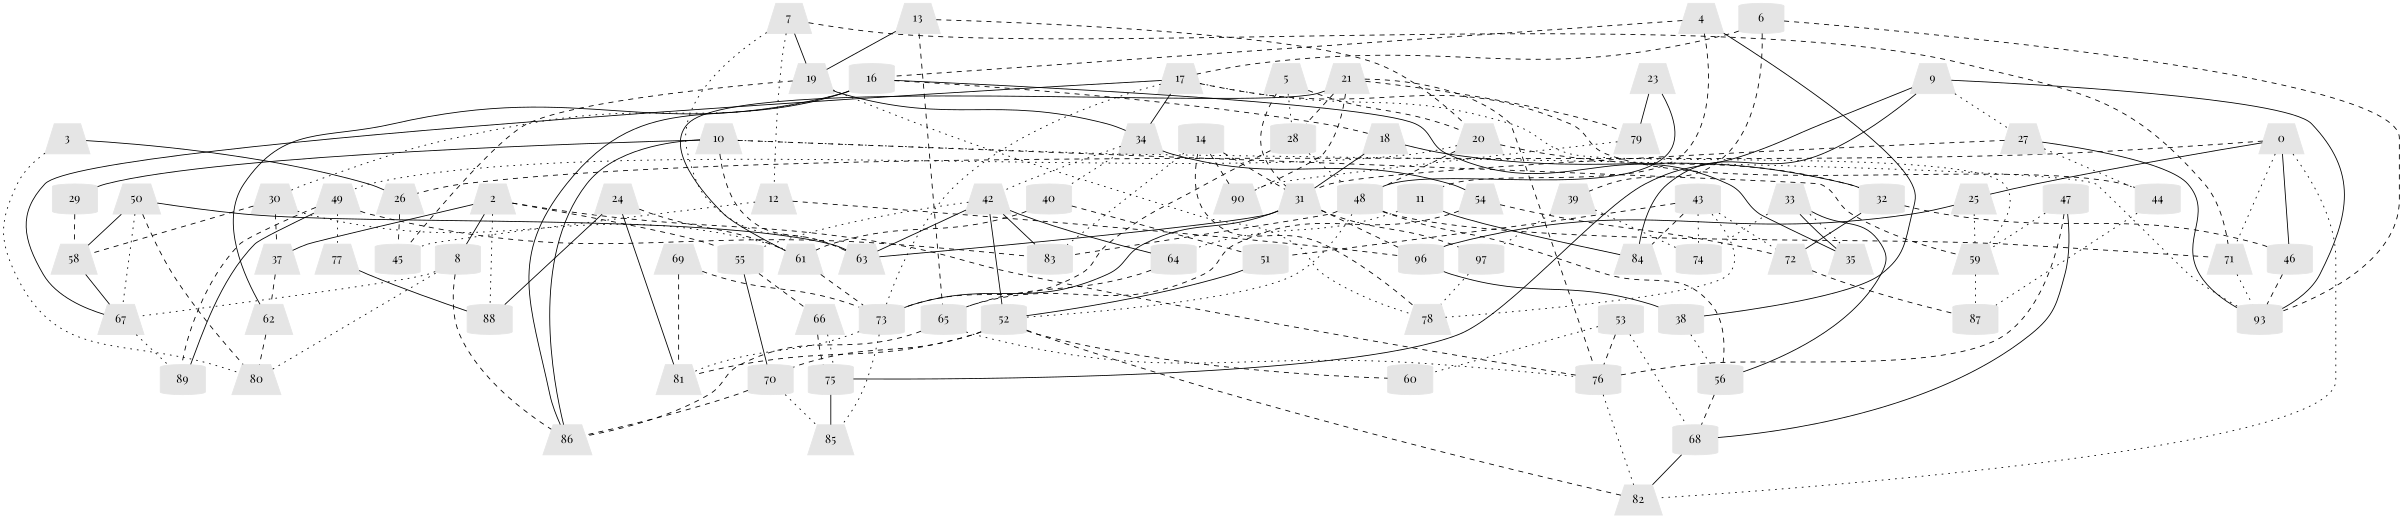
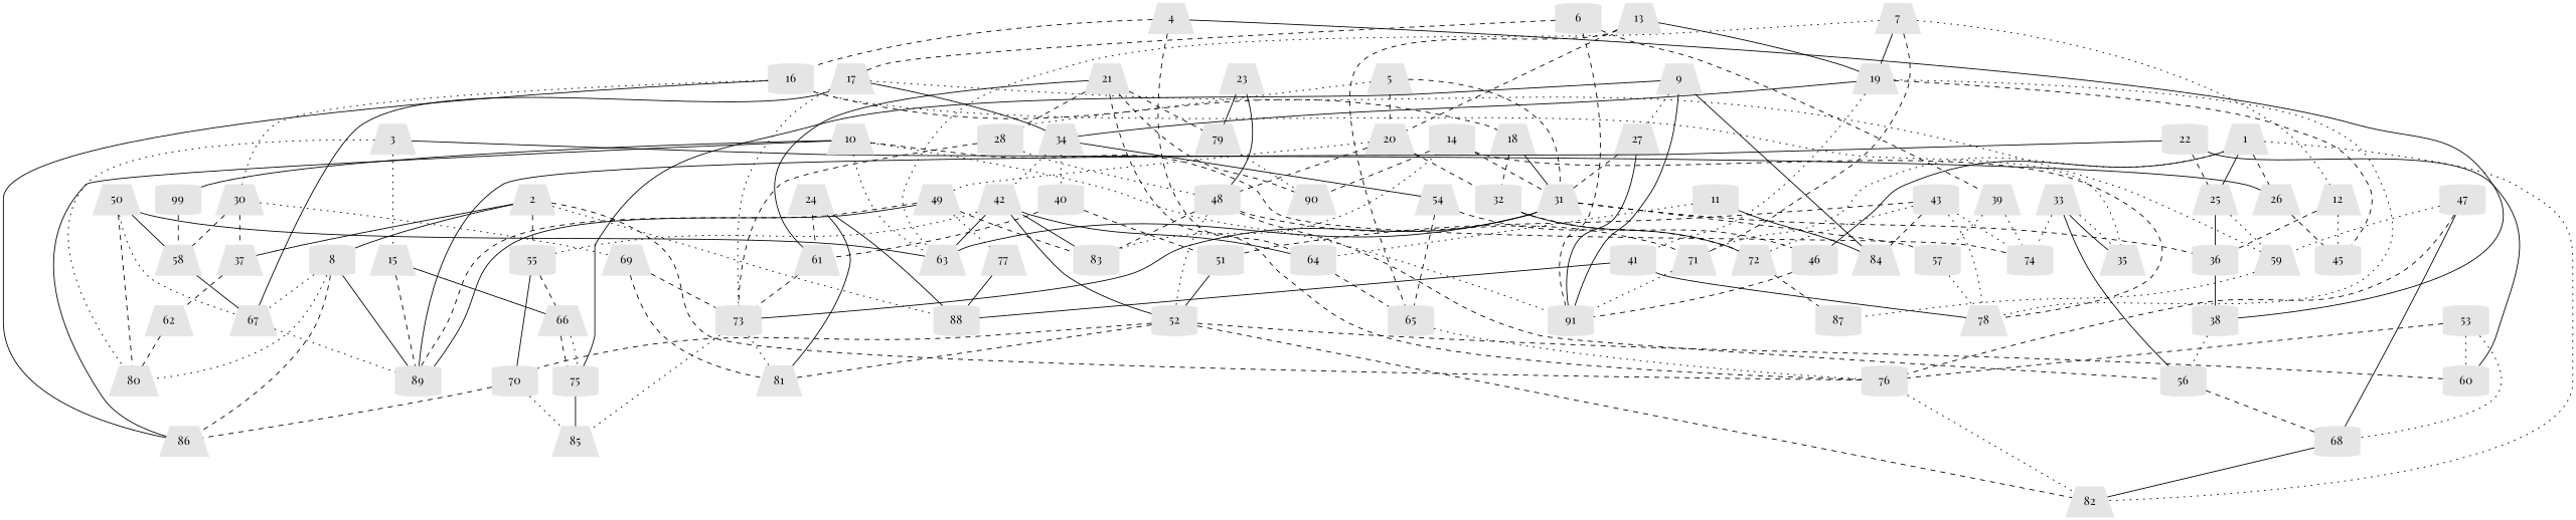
  graph {
    fontname="Playfair Display"
    node [color=gray90 fontname="Playfair Display" shape=trapezium style=filled]
    edge [fontname="Playfair Display" style=dashed]
-   1 [label=0]
+   1
    25
    26
    46 [shape=cylinder]
    71
    82
-   36 [shape=cylinder label=96]
+   36 [shape=cylinder]
    59
    45 [shape=cylinder]
-   91 [shape=cylinder label=93]
+   91 [shape=cylinder]
    8 [shape=cylinder]
    2
    37
    55 [shape=cylinder]
    76 [shape=cylinder]
    88 [shape=cylinder]
    80
    67
    86
    89 [shape=cylinder]
    62
    66
    70 [shape=cylinder]
    3
+   15
    11 [shape=cylinder]
    4
    16 [shape=cylinder]
    38 [shape=cylinder]
    84
    64 [shape=cylinder]
    18
    30
    35
    56 [shape=cylinder]
    5
    20
    28 [shape=cylinder]
    31
    32 [shape=cylinder]
    48 [shape=cylinder]
    49
    73 [shape=cylinder]
    63
-   57 [shape=cylinder label=97]
+   57 [shape=cylinder]
    6 [shape=cylinder]
    17
    39
    34
-   44 [shape=cylinder]
    74 [shape=cylinder]
    7
    12
    19
    78
+   41 [shape=cylinder]
    9
    27
    75 [shape=cylinder]
    85
    10
-   29 [shape=cylinder]
+   29 [shape=cylinder label=99]
    58
    65 [shape=cylinder]
    13
    14 [shape=cylinder]
    83 [shape=cylinder]
    90
    69
    40 [shape=cylinder]
    42
    54
    87 [shape=cylinder]
    81
    72
    52 [shape=cylinder]
    77
    21
    61
    79
+   22 [shape=cylinder]
    60 [shape=cylinder]
    23
    24
    33
    68 [shape=cylinder]
    51 [shape=cylinder]
    43 [shape=cylinder]
    47 [shape=cylinder]
    50
    53 [shape=cylinder]
    1 -- 25 [style=solid]
    1 -- 26
    1 -- 46 [style=solid]
    1 -- 71 [style=dotted]
    1 -- 82 [style=dotted]
    25 -- 36 [style=solid]
    25 -- 59 [style=dotted]
    26 -- 45
    46 -- 91
    71 -- 91 [style=dotted]
    36 -- 38 [style=solid]
    59 -- 87 [style=dotted]
    8 -- 80 [style=dotted]
    8 -- 67 [style=dotted]
    8 -- 86
+   8 -- 89 [style=solid]
    2 -- 8 [style=solid]
    2 -- 37 [style=solid]
    2 -- 55
    2 -- 76
    2 -- 88 [style=dotted]
    37 -- 62
    55 -- 66
    55 -- 70 [style=solid]
    76 -- 82 [style=dotted]
    67 -- 89 [style=dotted]
    62 -- 80
    66 -- 75
    66 -- 75 [style=dotted]
    70 -- 86
    70 -- 85 [style=dotted]
    3 -- 26 [style=solid]
    3 -- 80 [style=dotted]
+   3 -- 15 [style=dotted]
+   15 -- 89
+   15 -- 66 [style=solid]
    11 -- 84 [style=solid]
    11 -- 64 [style=dotted]
-   4 -- 11
+   4 -- 64
    4 -- 16
    4 -- 38 [style=solid]
    16 -- 86 [style=solid]
-   16 -- 62 [style=solid]
    16 -- 18
    16 -- 30 [style=dotted]
-   16 -- 35 [style=solid]
+   16 -- 35 [style=dotted]
    38 -- 56 [style=dotted]
    64 -- 65
    18 -- 31 [style=solid]
-   18 -- 32 [style=solid]
+   18 -- 32
    30 -- 37
    30 -- 58
-   30 -- 61 [style=dotted]
+   30 -- 69 [style=dotted]
    56 -- 68
    5 -- 20
    5 -- 28 [style=dotted]
    5 -- 31
    20 -- 32
    20 -- 48
    20 -- 49 [style=dotted]
    28 -- 48 [style=dotted]
    28 -- 73
    31 -- 36
    31 -- 73 [style=solid]
    31 -- 63 [style=solid]
    31 -- 57
    32 -- 46
    32 -- 72 [style=solid]
    48 -- 71
    48 -- 56
    48 -- 83
    48 -- 52 [style=dotted]
    49 -- 89
    49 -- 89 [style=solid]
    49 -- 83
    49 -- 77 [style=dotted]
    73 -- 85 [style=dotted]
    73 -- 81 [style=dotted]
    57 -- 78 [style=dotted]
    6 -- 91
    6 -- 17
    6 -- 39
    17 -- 59 [style=dotted]
    17 -- 67 [style=solid]
    17 -- 73 [style=dotted]
    17 -- 34 [style=solid]
-   17 -- 44
    39 -- 57 [style=dotted]
    39 -- 74 [style=dotted]
    34 -- 40 [style=dotted]
    34 -- 42 [style=dotted]
    34 -- 54 [style=solid]
-   44 -- 87 [style=dotted]
    7 -- 71
    7 -- 63 [style=dotted]
    7 -- 12 [style=dotted]
    7 -- 19 [style=solid]
    12 -- 36
    12 -- 45 [style=dotted]
    19 -- 45
    19 -- 34 [style=solid]
    19 -- 78 [style=dotted]
+   19 -- 41 [style=dotted]
+   41 -- 88 [style=solid]
+   41 -- 78 [style=solid]
    9 -- 91 [style=solid]
    9 -- 84 [style=solid]
    9 -- 27 [style=dotted]
    9 -- 75 [style=solid]
    27 -- 91 [style=solid]
    27 -- 31
-   27 -- 44 [style=dotted]
    75 -- 85 [style=solid]
    10 -- 91 [style=dotted]
    10 -- 86 [style=solid]
-   10 -- 63
-   10 -- 59
+   10 -- 63 [style=dotted]
+   10 -- 74
    10 -- 29 [style=solid]
    29 -- 58
    58 -- 67 [style=solid]
    65 -- 76 [style=dotted]
-   65 -- 86
    13 -- 20
    13 -- 19 [style=solid]
    13 -- 65
    14 -- 31
    14 -- 78
    14 -- 83 [style=dotted]
    14 -- 90
    69 -- 73
    69 -- 81
    40 -- 61
    40 -- 51
    42 -- 55 [style=dotted]
    42 -- 64 [style=solid]
    42 -- 63 [style=solid]
    42 -- 83 [style=solid]
    42 -- 52 [style=solid]
    54 -- 65
    54 -- 72
    72 -- 87
    52 -- 82
    52 -- 70
    52 -- 81
    52 -- 60
    77 -- 88 [style=solid]
    21 -- 76
    21 -- 28
    21 -- 90
    21 -- 61 [style=solid]
    21 -- 79
    61 -- 73
    79 -- 90 [style=dotted]
+   22 -- 25
+   22 -- 89 [style=solid]
+   22 -- 60 [style=solid]
    23 -- 48 [style=solid]
    23 -- 79 [style=solid]
    24 -- 88 [style=solid]
    24 -- 81 [style=solid]
    24 -- 61
    33 -- 35 [style=solid]
    33 -- 35 [style=dotted]
    33 -- 56 [style=solid]
    33 -- 74 [style=dotted]
    68 -- 82 [style=solid]
    51 -- 52 [style=solid]
    43 -- 84
    43 -- 74 [style=dotted]
    43 -- 78 [style=dotted]
    43 -- 72 [style=dotted]
    43 -- 51
    47 -- 59 [style=dotted]
    47 -- 76
    47 -- 68 [style=solid]
    50 -- 80
    50 -- 67 [style=dotted]
    50 -- 63 [style=solid]
    50 -- 58 [style=solid]
    53 -- 76
    53 -- 60 [style=dotted]
    53 -- 68 [style=dotted]
  }
